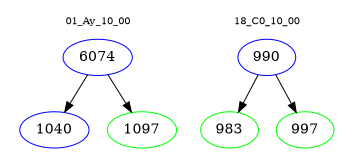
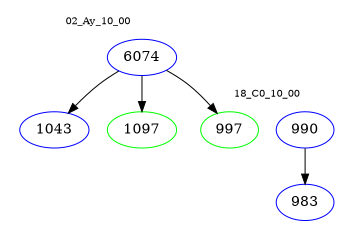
  digraph {
    node [color=blue]
    edge [color=black]
    n1 [label=6074]
-   n2 [label=1040]
+   n2 [label=1043]
    n3 [color=green label=1097]
    n4 [label=990]
-   n5 [color=green label=983]
+   n5 [label=983]
    n6 [color=green label=997]
    subgraph cluster_1 {
      color=white
      fontsize=10
-     label="01_Ay_10_00"
+     label="02_Ay_10_00"
      n1
      n2
      n3
    }
    subgraph cluster_2 {
      color=white
      fontsize=10
      label="18_C0_10_00"
      n4
      n5
      n6
    }
    n1 -> n2
    n1 -> n3
    n4 -> n5
-   n4 -> n6
+   n1 -> n6
  }
